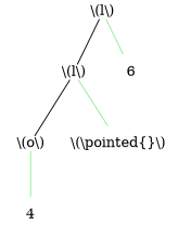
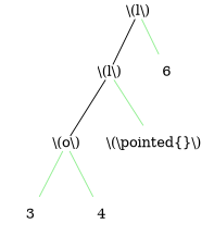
  graph {
    node [shape=none]
    edge [color=lightgreen]
    n1 [label="\\(l\\)" shape=plain]
    n2 [label="\\(l\\)" shape=plain]
    6
    n4 [label="\\(o\\)" shape=plain]
    n5 [label="\\(\\pointed{}\\)"]
+   3
    4
    n1 -- n2 [color=""]
    n1 -- 6
    n2 -- n4 [color=""]
    n2 -- n5
+   n4 -- 3
    n4 -- 4
  }
